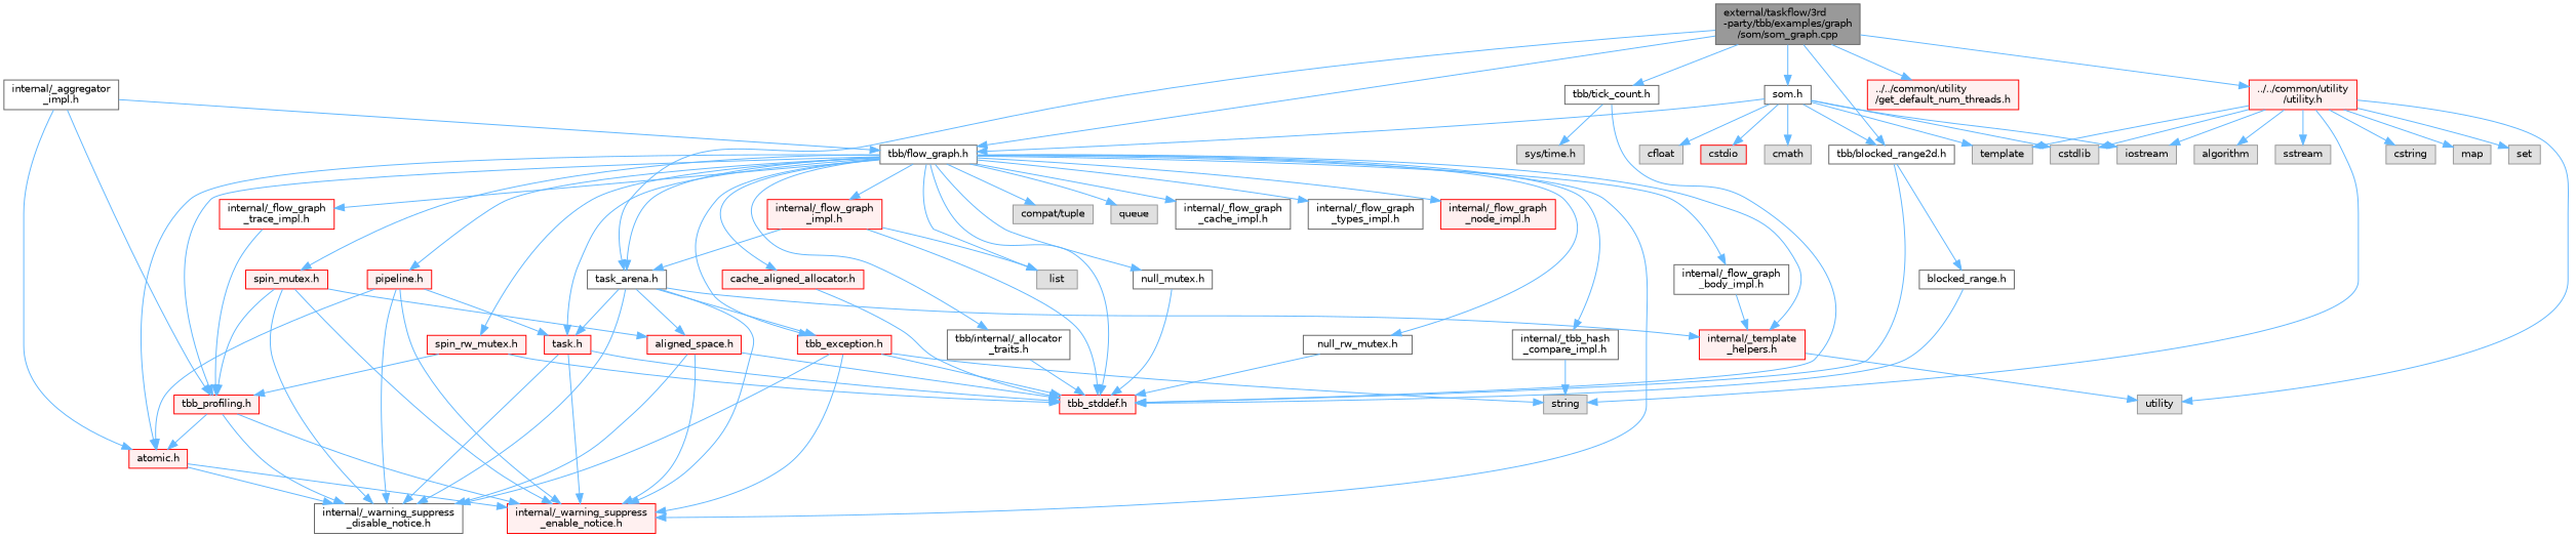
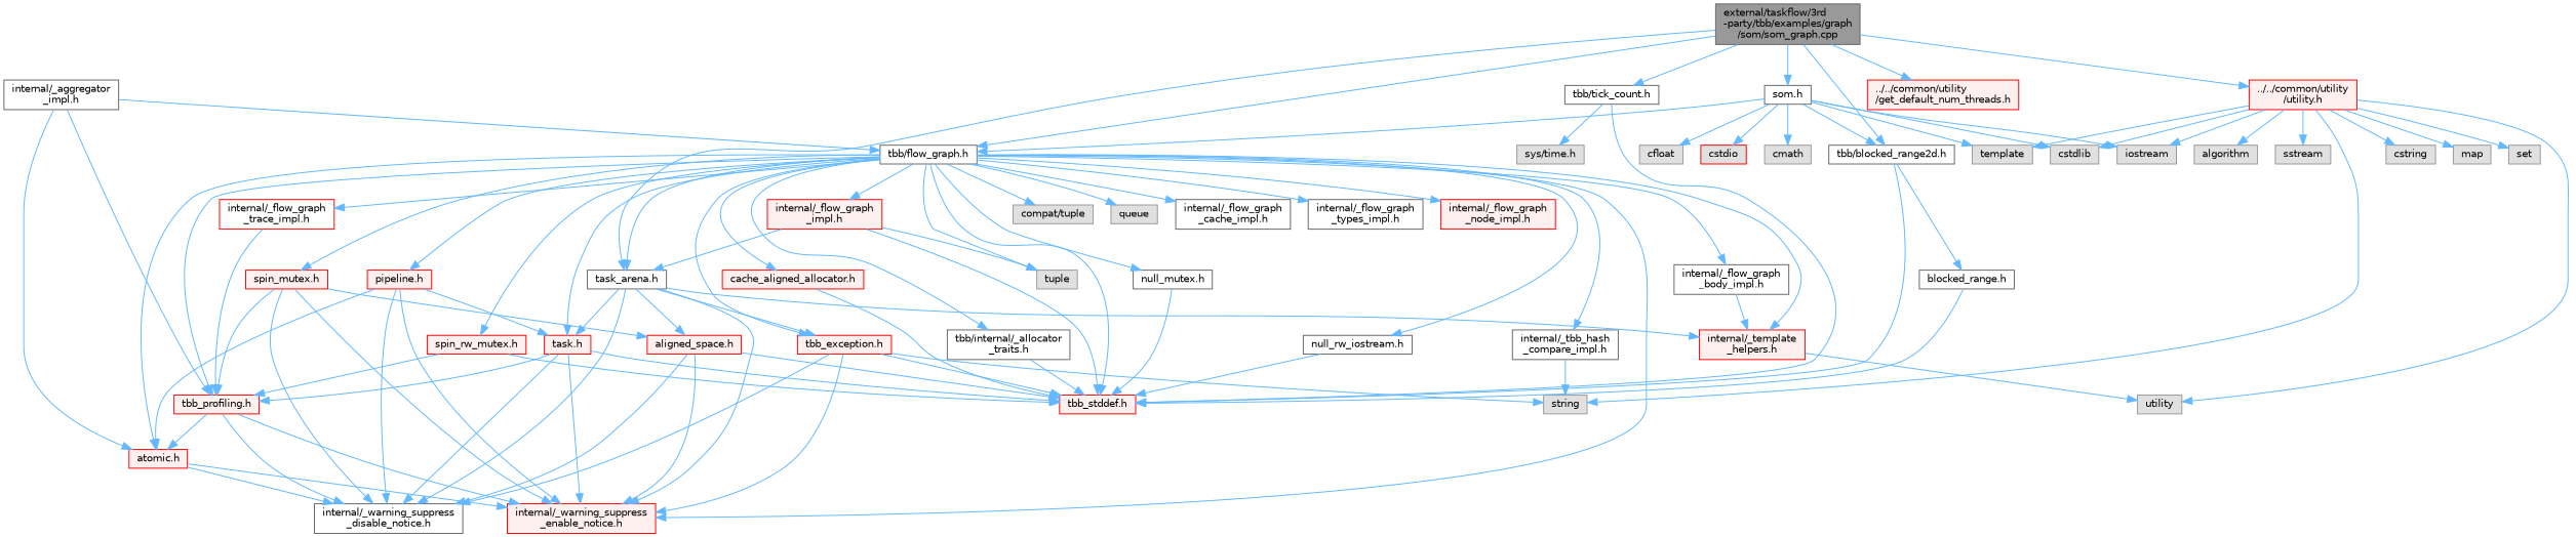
  digraph {
    node [color=red fillcolor="#E0E0E0" fontname=Helvetica fontsize=10 shape=box style=filled]
    edge [color=steelblue1 fontname=Helvetica fontsize=10 labelfontname=Helvetica labelfontsize=10 style=solid]
    n1 [color=gray40 fillcolor=grey60 fontcolor=black height=0.2 label="external/taskflow/3rd\l-party/tbb/examples/graph\l/som/som_graph.cpp" width=0.4]
    n2 [color=grey40 fillcolor=white height=0.2 label="som.h" width=0.4]
    n3 [color=grey40 fillcolor=white height=0.2 label="tbb/flow_graph.h" width=0.4]
    n4 [color=grey40 fillcolor=white height=0.2 label="task_arena.h" width=0.4]
    n5 [color=grey40 fillcolor=white height=0.2 label="tbb/blocked_range2d.h" width=0.4]
    n6 [color=grey40 fillcolor=white height=0.2 label="tbb/tick_count.h" width=0.4]
    n7 [fillcolor="#FFF0F0" height=0.2 label="../../common/utility\l/utility.h" width=0.4]
    n8 [fillcolor="#FFF0F0" height=0.2 label="../../common/utility\l/get_default_num_threads.h" width=0.4]
    n9 [color=grey60 height=0.2 label=template width=0.4]
    n10 [color=grey60 height=0.2 label=cstdlib width=0.4]
    n11 [color=grey60 height=0.2 label=cmath width=0.4]
    n12 [color=grey60 height=0.2 label=cfloat width=0.4]
    n13 [color=grey60 height=0.2 label=iostream width=0.4]
    n14 [height=0.2 label=cstdio width=0.4]
    n15 [fillcolor="#FFF0F0" height=0.2 label="internal/_warning_suppress\l_enable_notice.h" width=0.4]
    n16 [fillcolor="#FFF0F0" height=0.2 label="tbb_stddef.h" width=0.4]
    n17 [fillcolor="#FFF0F0" height=0.2 label="atomic.h" width=0.4]
    n18 [fillcolor="#FFF0F0" height=0.2 label="spin_mutex.h" width=0.4]
    n19 [fillcolor="#FFF0F0" height=0.2 label="tbb_profiling.h" width=0.4]
    n20 [color=grey40 fillcolor=white height=0.2 label="null_mutex.h" width=0.4]
    n21 [fillcolor="#FFF0F0" height=0.2 label="spin_rw_mutex.h" width=0.4]
-   n22 [color=grey40 fillcolor=white height=0.2 label="null_rw_mutex.h" width=0.4]
+   n22 [color=grey40 fillcolor=white height=0.2 label="null_rw_iostream.h" width=0.4]
    n23 [fillcolor="#FFF0F0" height=0.2 label="task.h" width=0.4]
    n24 [fillcolor="#FFF0F0" height=0.2 label="cache_aligned_allocator.h" width=0.4]
    n25 [fillcolor="#FFF0F0" height=0.2 label="tbb_exception.h" width=0.4]
    n26 [fillcolor="#FFF0F0" height=0.2 label="pipeline.h" width=0.4]
    n27 [fillcolor="#FFF0F0" height=0.2 label="internal/_template\l_helpers.h" width=0.4]
    n28 [color=grey40 fillcolor=white height=0.2 label="tbb/internal/_allocator\l_traits.h" width=0.4]
    n29 [color=grey60 height=0.2 label="compat/tuple" width=0.4]
-   n30 [color=grey60 height=0.2 label=list width=0.4]
+   n30 [color=grey60 height=0.2 label=tuple width=0.4]
    n31 [color=grey60 height=0.2 label=queue width=0.4]
    n32 [fillcolor="#FFF0F0" height=0.2 label="internal/_flow_graph\l_impl.h" width=0.4]
    n33 [fillcolor=white height=0.2 label="internal/_flow_graph\l_trace_impl.h" width=0.4]
    n34 [color=grey40 fillcolor=white height=0.2 label="internal/_tbb_hash\l_compare_impl.h" width=0.4]
    n35 [color=grey40 fillcolor=white height=0.2 label="internal/_flow_graph\l_body_impl.h" width=0.4]
    n36 [color=grey40 fillcolor=white height=0.2 label="internal/_flow_graph\l_cache_impl.h" width=0.4]
    n37 [color=grey40 fillcolor=white height=0.2 label="internal/_flow_graph\l_types_impl.h" width=0.4]
    n38 [fillcolor="#FFF0F0" height=0.2 label="internal/_flow_graph\l_node_impl.h" width=0.4]
    n39 [color=grey40 fillcolor=white height=0.2 label="internal/_warning_suppress\l_disable_notice.h" width=0.4]
    n40 [fillcolor="#FFF0F0" height=0.2 label="aligned_space.h" width=0.4]
    n41 [color=grey40 fillcolor=white height=0.2 label="blocked_range.h" width=0.4]
    n42 [color=grey60 height=0.2 label="sys/time.h" width=0.4]
    n43 [color=grey60 height=0.2 label=string width=0.4]
    n44 [color=grey60 height=0.2 label=utility width=0.4]
    n45 [color=grey60 height=0.2 label=cstring width=0.4]
    n46 [color=grey60 height=0.2 label=map width=0.4]
    n47 [color=grey60 height=0.2 label=set width=0.4]
    n48 [color=grey60 height=0.2 label=algorithm width=0.4]
    n49 [color=grey60 height=0.2 label=sstream width=0.4]
    n50 [color=grey40 fillcolor=white height=0.2 label="internal/_aggregator\l_impl.h" width=0.4]
    n1 -> n2
    n1 -> n3
    n1 -> n4
    n1 -> n5
    n1 -> n6
    n1 -> n7
    n1 -> n8
    n2 -> n3
    n2 -> n5
    n2 -> n9
    n2 -> n10
    n2 -> n11
    n2 -> n12
    n2 -> n13
    n2 -> n14
    n3 -> n4
    n3 -> n15
    n3 -> n16
    n3 -> n17
    n3 -> n18
    n3 -> n19
    n3 -> n20
    n3 -> n21
    n3 -> n22
    n3 -> n23
    n3 -> n24
    n3 -> n25
    n3 -> n26
    n3 -> n27
    n3 -> n28
    n3 -> n29
    n3 -> n30
    n3 -> n31
    n3 -> n32
    n3 -> n33
    n3 -> n34
    n3 -> n35
    n3 -> n36
    n3 -> n37
    n3 -> n38
    n4 -> n15
    n4 -> n23
    n4 -> n25
    n4 -> n27
    n4 -> n39
    n4 -> n40
    n5 -> n16
    n5 -> n41
    n6 -> n16
    n6 -> n42
    n7 -> n9
    n7 -> n10
    n7 -> n13
    n7 -> n43
    n7 -> n44
    n7 -> n45
    n7 -> n46
    n7 -> n47
    n7 -> n48
    n7 -> n49
    n17 -> n15
    n17 -> n39
    n18 -> n15
    n18 -> n19
    n18 -> n39
    n18 -> n40
    n19 -> n15
    n19 -> n17
    n19 -> n39
    n20 -> n16
    n21 -> n16
    n21 -> n19
    n22 -> n16
    n23 -> n15
    n23 -> n16
+   n23 -> n19
    n23 -> n39
    n24 -> n16
    n25 -> n15
    n25 -> n16
    n25 -> n39
    n25 -> n43
    n26 -> n15
    n26 -> n17
    n26 -> n23
    n26 -> n39
    n27 -> n44
    n28 -> n16
    n32 -> n4
    n32 -> n16
    n32 -> n30
    n33 -> n19
    n34 -> n43
    n35 -> n27
    n40 -> n15
    n40 -> n16
    n40 -> n39
    n41 -> n16
    n50 -> n3
    n50 -> n17
    n50 -> n19
  }
